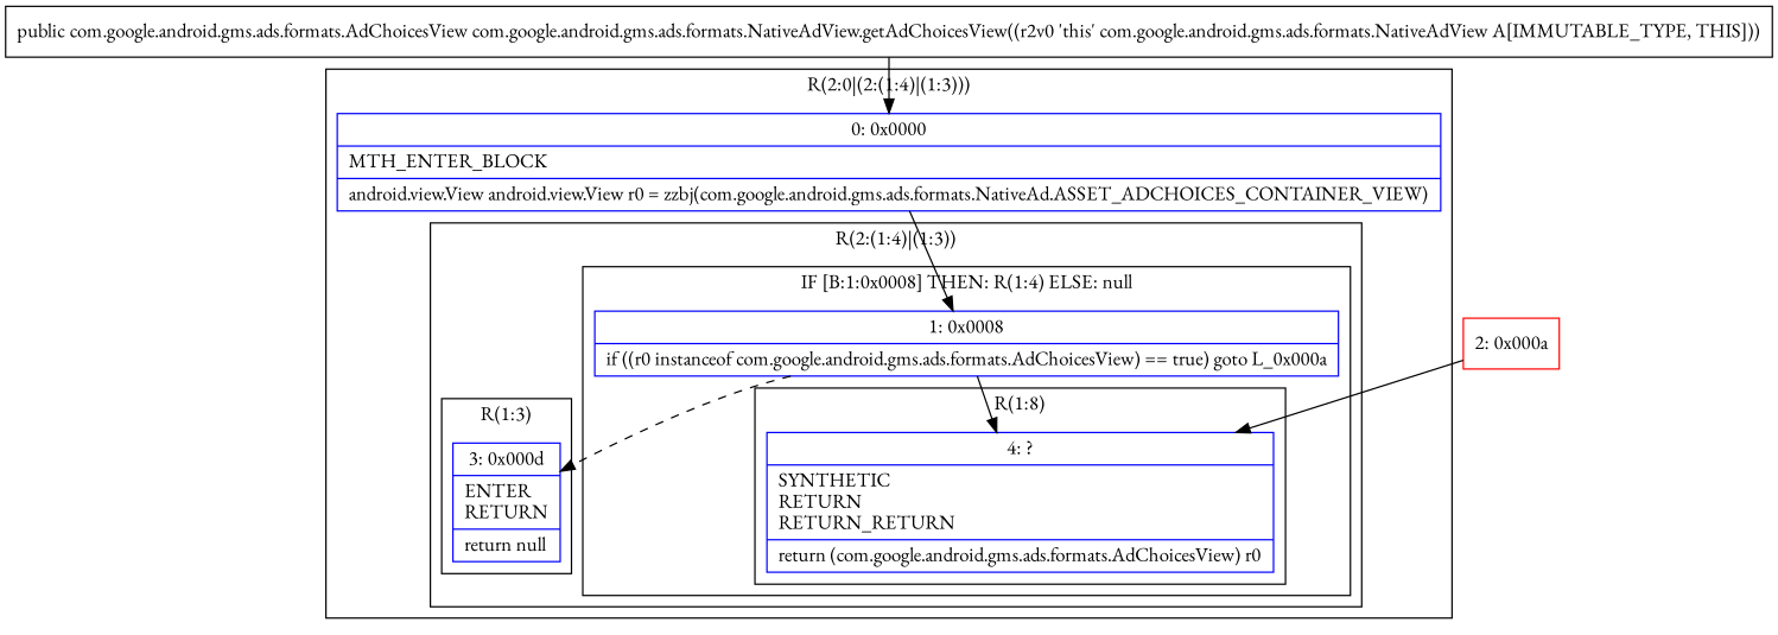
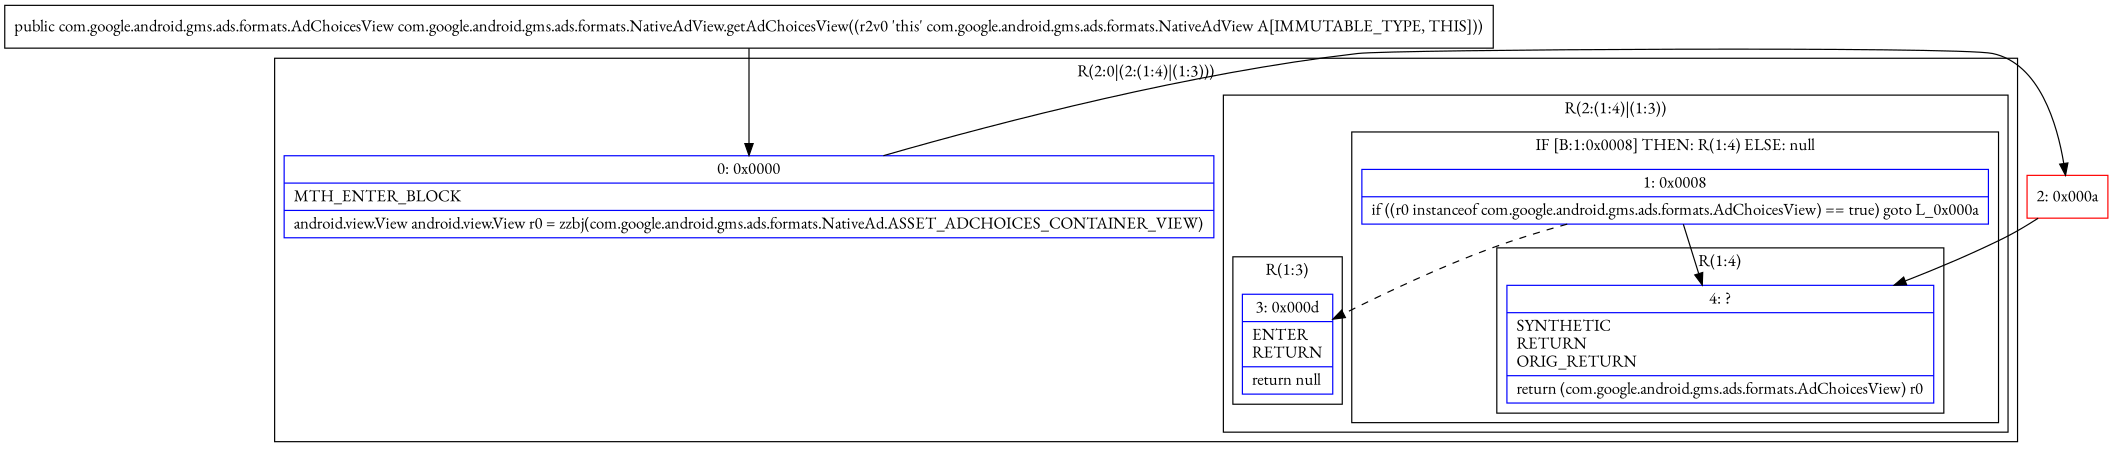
  digraph {
    fontname="EB Garamond"
    node [color=blue fontname="EB Garamond" shape=record]
    edge [fontname="EB Garamond"]
-   n1 [label="{4\:\ ?|SYNTHETIC\lRETURN\lRETURN_RETURN\l|return (com.google.android.gms.ads.formats.AdChoicesView) r0\l}"]
+   n1 [label="{4\:\ ?|SYNTHETIC\lRETURN\lORIG_RETURN\l|return (com.google.android.gms.ads.formats.AdChoicesView) r0\l}"]
    n2 [label="{1\:\ 0x0008|if ((r0 instanceof com.google.android.gms.ads.formats.AdChoicesView) == true) goto L_0x000a\l}"]
    n3 [label="{3\:\ 0x000d|ENTER\lRETURN\l|return null\l}"]
    n4 [label="{0\:\ 0x0000|MTH_ENTER_BLOCK\l|android.view.View android.view.View r0 = zzbj(com.google.android.gms.ads.formats.NativeAd.ASSET_ADCHOICES_CONTAINER_VIEW)\l}"]
    n5 [color=red label="{2\:\ 0x000a}"]
    n6 [label="{public com.google.android.gms.ads.formats.AdChoicesView com.google.android.gms.ads.formats.NativeAdView.getAdChoicesView((r2v0 'this' com.google.android.gms.ads.formats.NativeAdView A[IMMUTABLE_TYPE, THIS])) }" color=""]
    subgraph cluster_1 {
      label="R(2:0|(2:(1:4)|(1:3)))"
      n4
      subgraph cluster_2 {
        label="R(2:(1:4)|(1:3))"
        subgraph cluster_3 {
          label="IF [B:1:0x0008] THEN: R(1:4) ELSE: null"
          n2
          subgraph cluster_4 {
-           label="R(1:8)"
+           label="R(1:4)"
            n1
          }
        }
        subgraph cluster_5 {
          label="R(1:3)"
          n3
        }
      }
    }
    n2 -> n1
    n2 -> n3 [style=dashed]
-   n4 -> n2
+   n4 -> n5
    n5 -> n1
    n6 -> n4
  }
